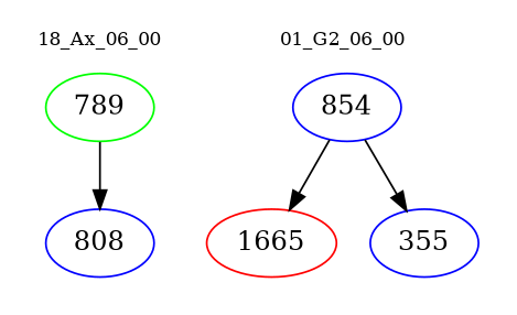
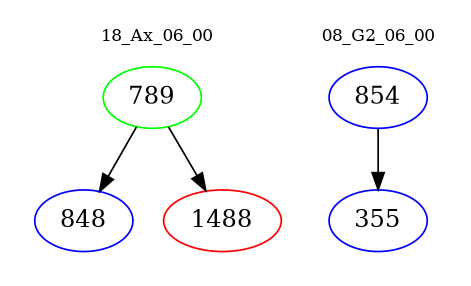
  digraph {
    node [color=blue]
    edge [color=black]
    n1 [color=green label=789]
-   n2 [label=808]
+   n2 [label=848]
+   n3 [color=red label=1488]
    n4 [label=854]
-   n5 [color=red label=1665]
    n6 [label=355]
    subgraph cluster_1 {
      color=white
      fontsize=10
      label="18_Ax_06_00"
      n1
      n2
+     n3
    }
    subgraph cluster_2 {
      color=white
      fontsize=10
-     label="01_G2_06_00"
+     label="08_G2_06_00"
      n4
-     n5
      n6
    }
    n1 -> n2
-   n4 -> n5
+   n1 -> n3
    n4 -> n6
  }
